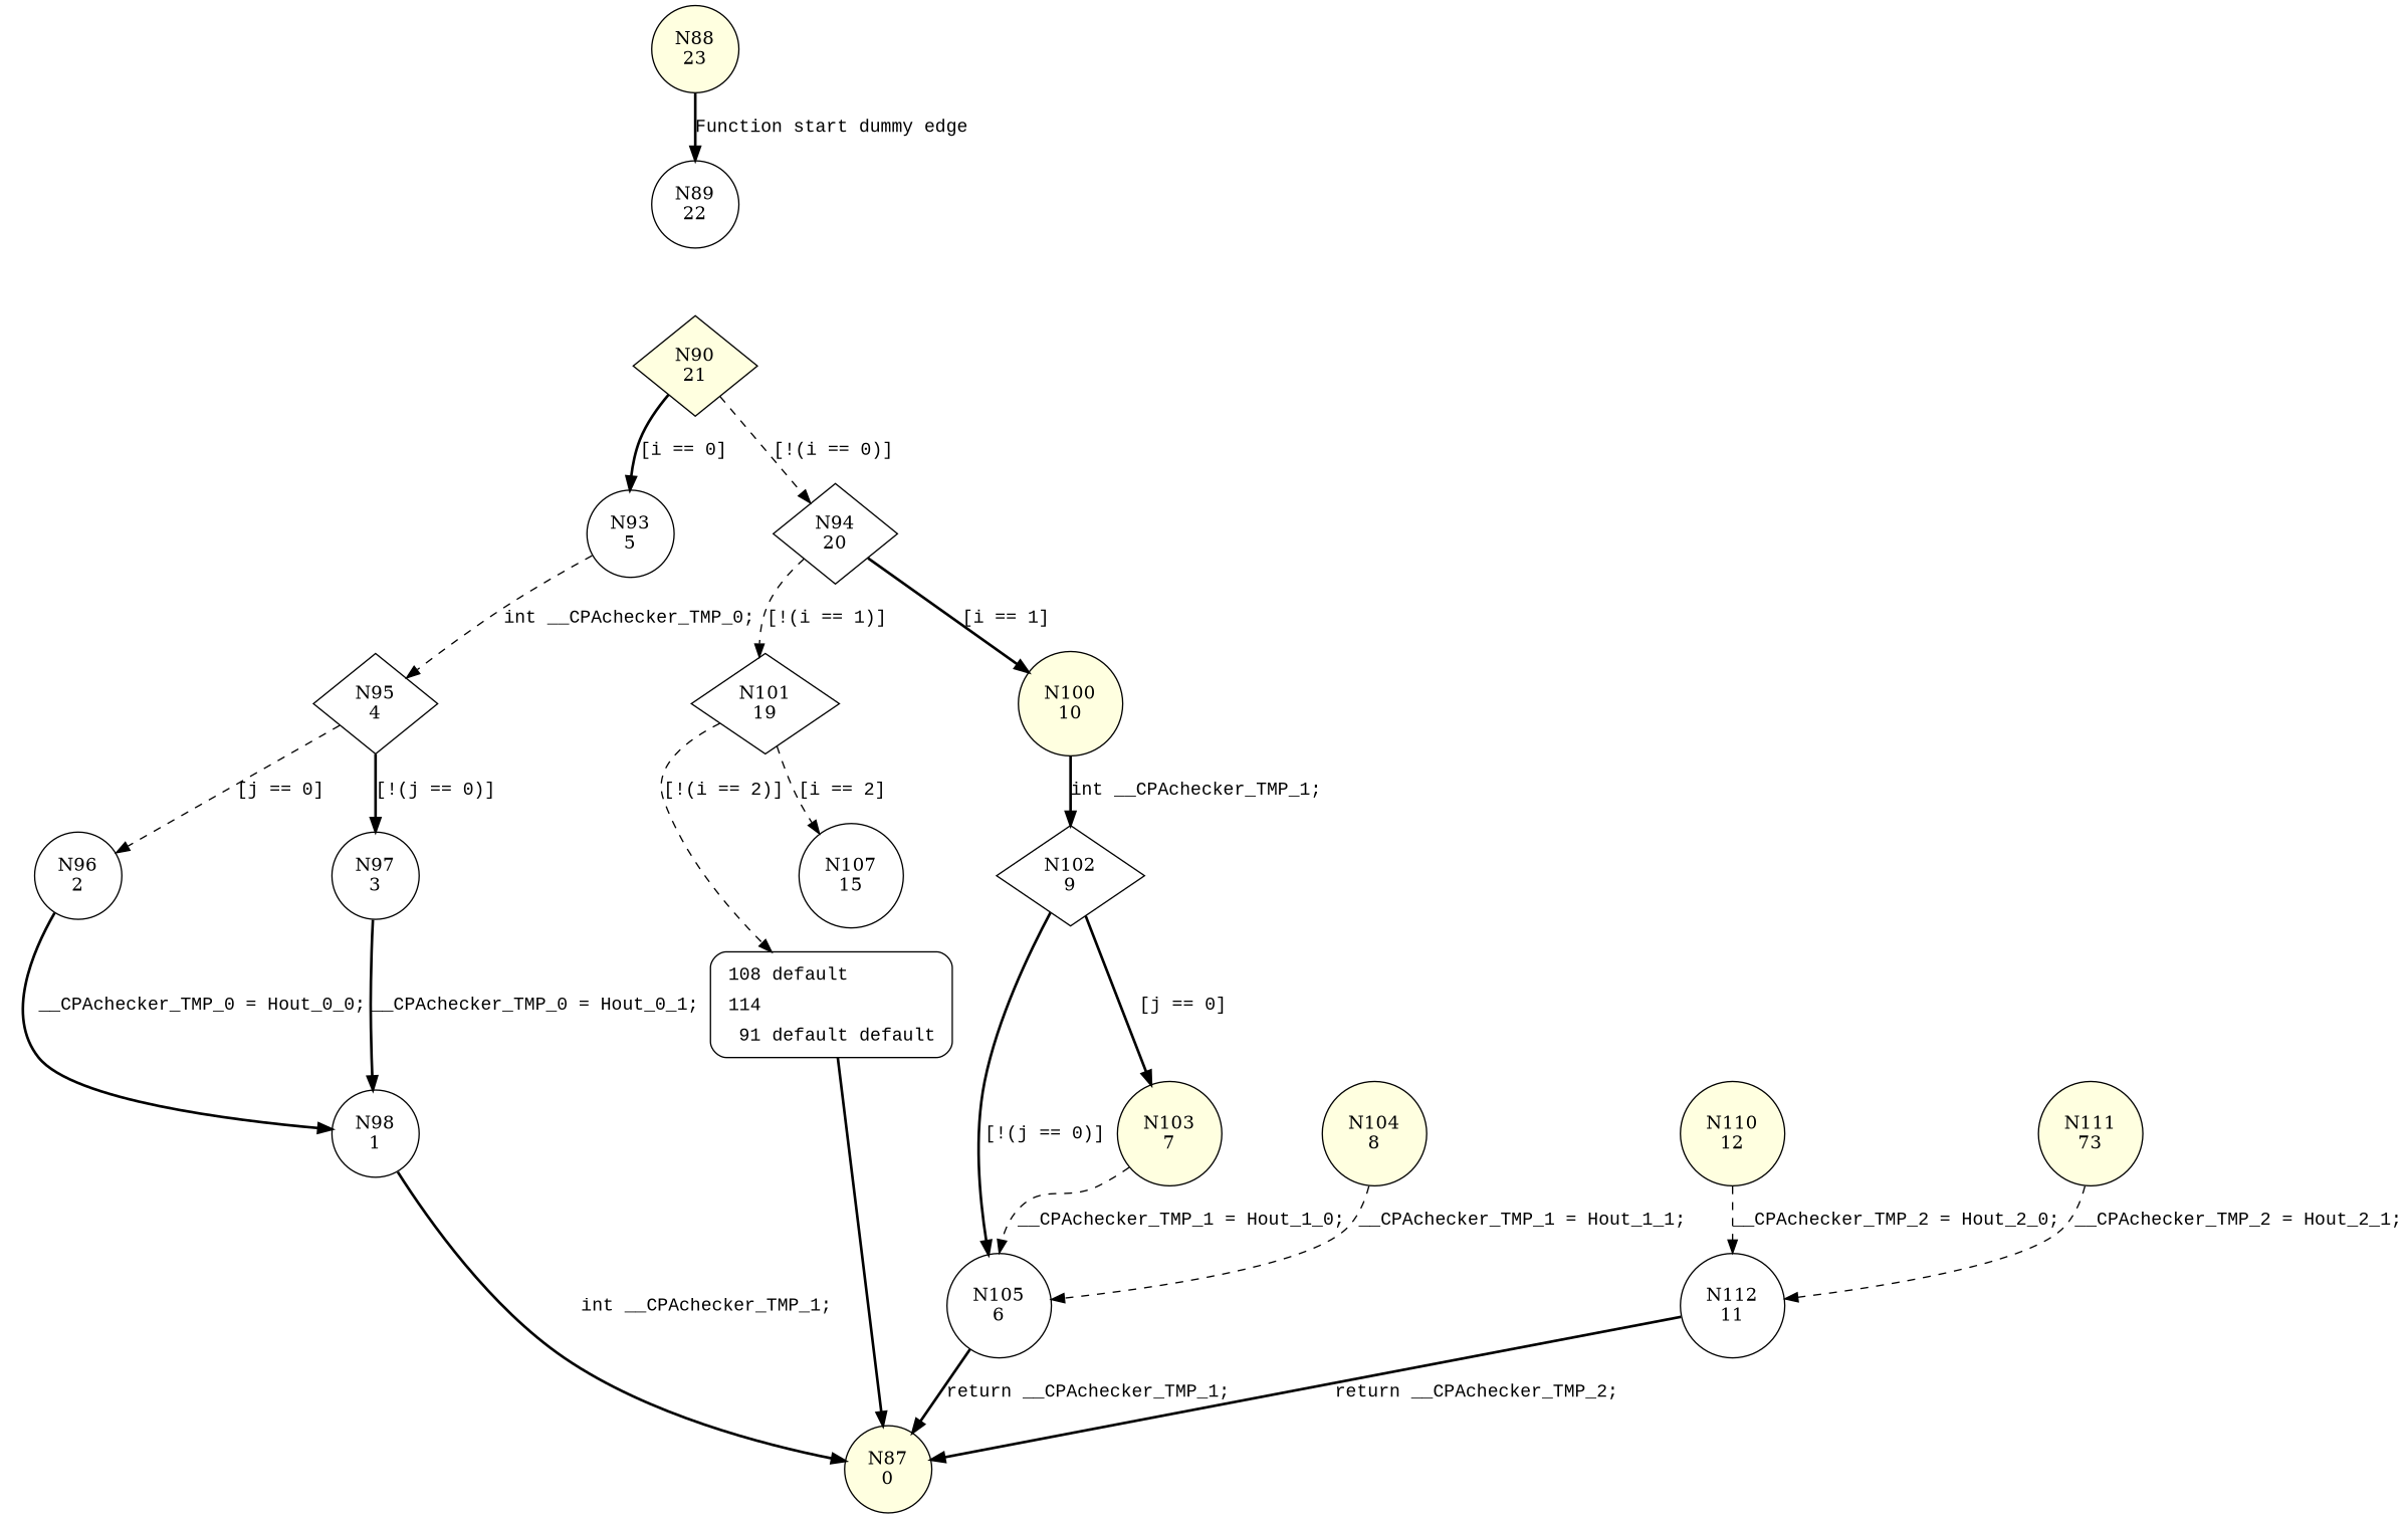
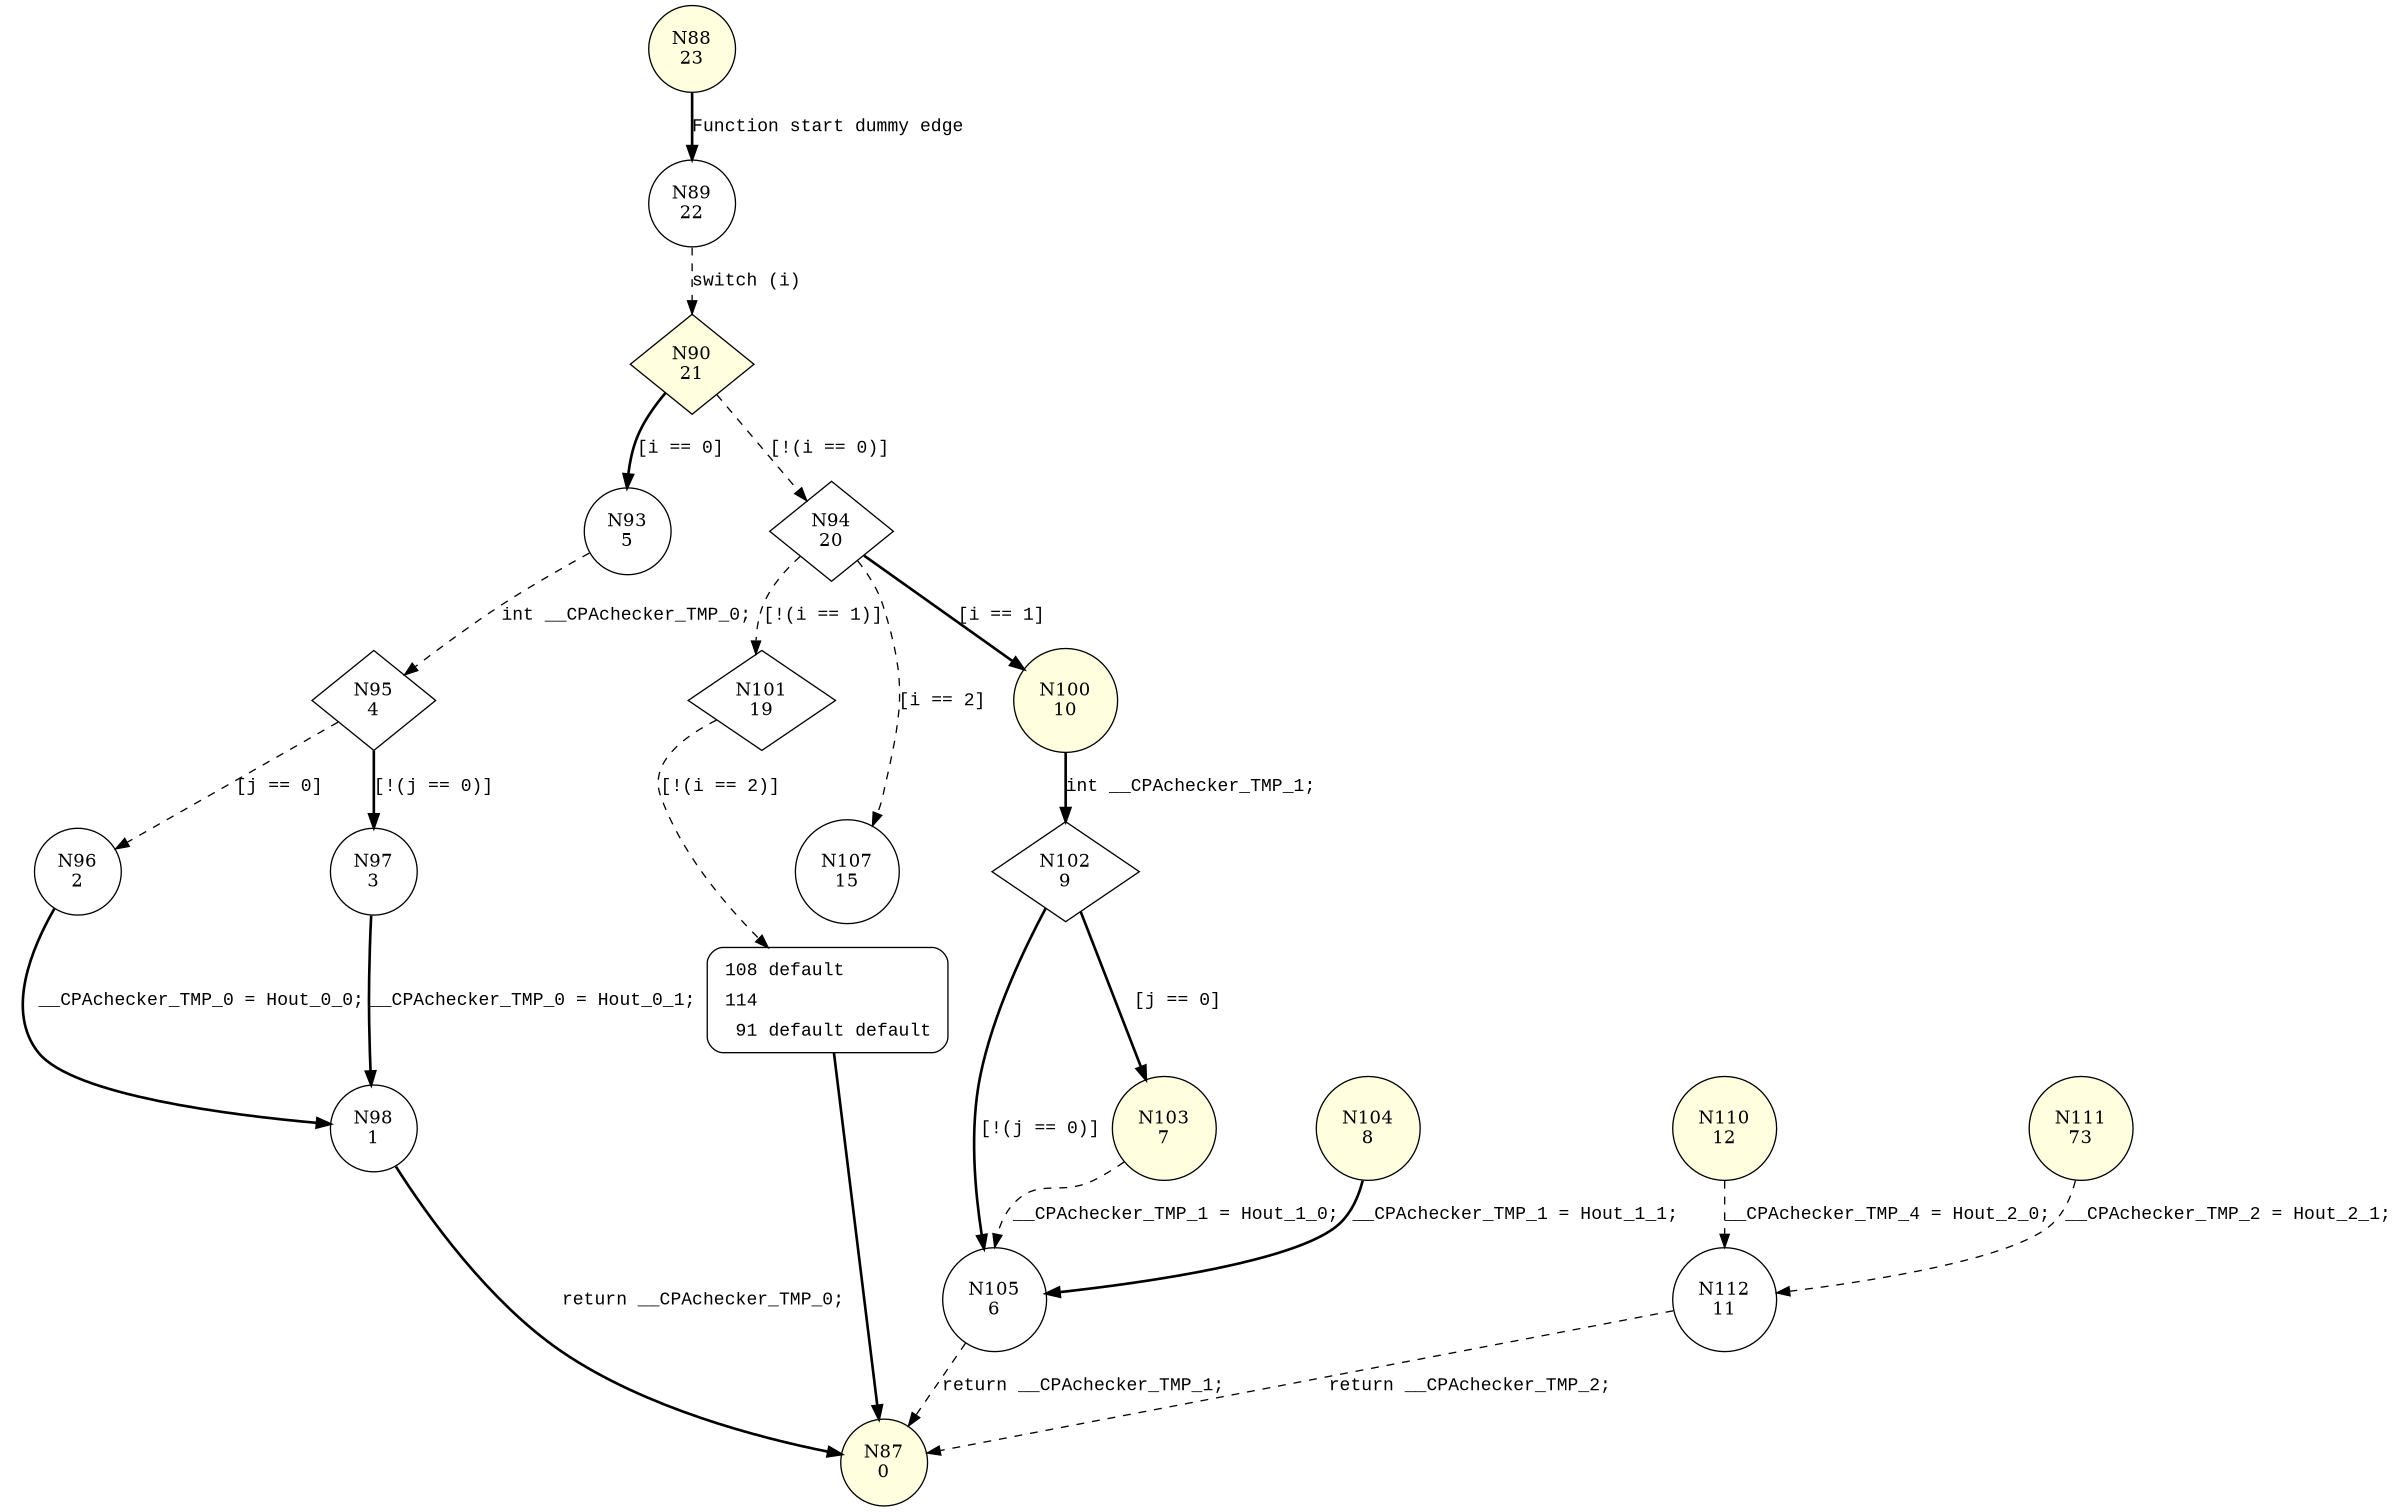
  digraph {
    node [fillcolor=white shape=circle style=filled]
    edge [fontname="Courier New" style=bold]
    n1 [fillcolor=lightyellow label="N88\n23"]
    n2 [label="N89\n22"]
    n3 [fillcolor=lightyellow label="N90\n21" shape=diamond]
    n4 [label="N93\n5"]
    n5 [label="N94\n20" shape=diamond]
    n6 [label="N95\n4" shape=diamond]
    n7 [fillcolor=lightyellow label="N100\n10"]
    n8 [label="N101\n19" shape=diamond]
    n9 [label="N96\n2"]
    n10 [label="N97\n3"]
    n11 [label="N102\n9" shape=diamond]
    n12 [label="N107\n15"]
    n13 [fontname="Courier New" label=<<table border="0" cellborder="0" cellpadding="3" bgcolor="white"><tr><td align="right">108</td><td align="left">default</td></tr><tr><td align="right">114</td><td align="left"></td></tr><tr><td align="right">91</td><td align="left">default default</td></tr></table>> penwidth=1 shape=Mrecord style="filled,bold"]
    n14 [fillcolor=lightyellow label="N103\n7"]
    n15 [label="N105\n6"]
    n16 [fillcolor=lightyellow label="N87\n0"]
    n17 [fillcolor=lightyellow label="N110\n12"]
    n18 [label="N112\n11"]
    n19 [fillcolor=lightyellow label="N111\n73"]
    n20 [fillcolor=lightyellow label="N104\n8"]
    n21 [label="N98\n1"]
    n1 -> n2 [label="Function start dummy edge"]
+   n2 -> n3 [label="switch (i)" style=dashed]
    n3 -> n4 [label="[i == 0]"]
    n3 -> n5 [label="[!(i == 0)]" style=dashed]
    n4 -> n6 [label="int __CPAchecker_TMP_0;" style=dashed]
    n5 -> n7 [label="[i == 1]"]
    n5 -> n8 [label="[!(i == 1)]" style=dashed]
    n6 -> n9 [label="[j == 0]" style=dashed]
    n6 -> n10 [label="[!(j == 0)]"]
    n7 -> n11 [label="int __CPAchecker_TMP_1;"]
-   n8 -> n12 [label="[i == 2]" style=dashed]
+   n5 -> n12 [label="[i == 2]" style=dashed]
    n8 -> n13 [label="[!(i == 2)]" style=dashed]
    n9 -> n21 [label="__CPAchecker_TMP_0 = Hout_0_0;"]
    n10 -> n21 [label="__CPAchecker_TMP_0 = Hout_0_1;"]
    n11 -> n14 [label="[j == 0]"]
    n11 -> n15 [label="[!(j == 0)]"]
    n13 -> n16 [fontname=""]
    n14 -> n15 [label="__CPAchecker_TMP_1 = Hout_1_0;" style=dashed]
-   n15 -> n16 [label="return __CPAchecker_TMP_1;"]
-   n17 -> n18 [label="__CPAchecker_TMP_2 = Hout_2_0;" style=dashed]
-   n18 -> n16 [label="return __CPAchecker_TMP_2;"]
+   n15 -> n16 [label="return __CPAchecker_TMP_1;" style=dashed]
+   n17 -> n18 [label="__CPAchecker_TMP_4 = Hout_2_0;" style=dashed]
+   n18 -> n16 [label="return __CPAchecker_TMP_2;" style=dashed]
    n19 -> n18 [label="__CPAchecker_TMP_2 = Hout_2_1;" style=dashed]
-   n20 -> n15 [label="__CPAchecker_TMP_1 = Hout_1_1;" style=dashed]
-   n21 -> n16 [label="int __CPAchecker_TMP_1;"]
+   n20 -> n15 [label="__CPAchecker_TMP_1 = Hout_1_1;"]
+   n21 -> n16 [label="return __CPAchecker_TMP_0;"]
  }
